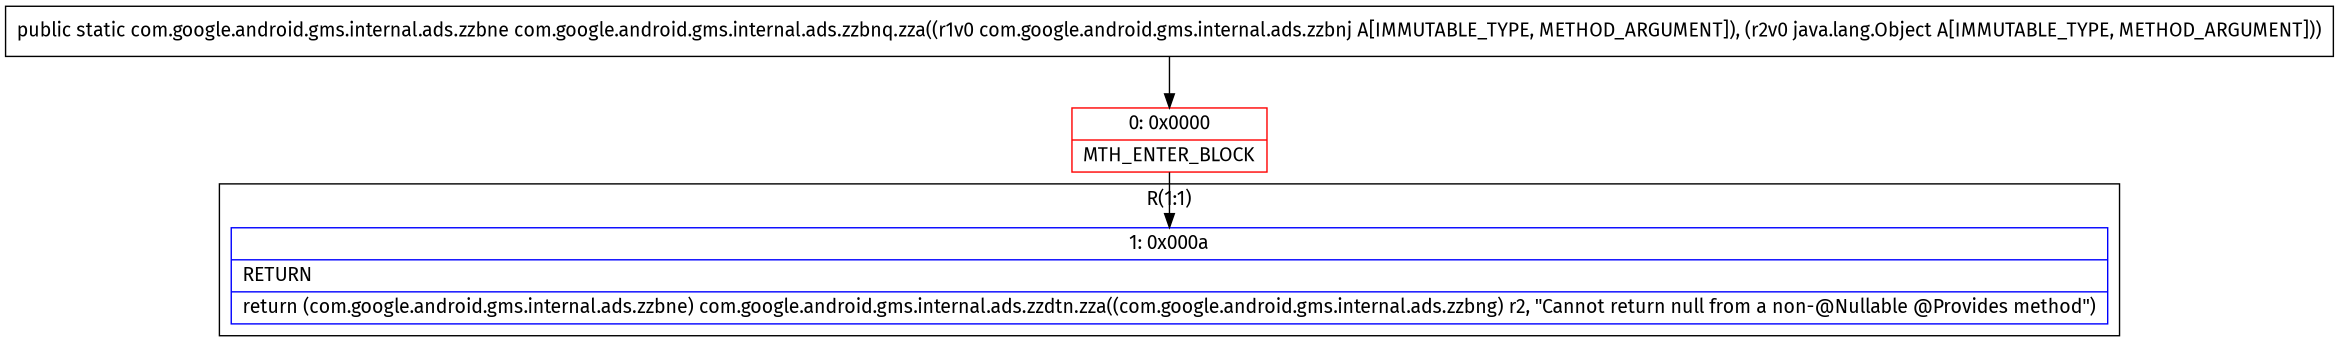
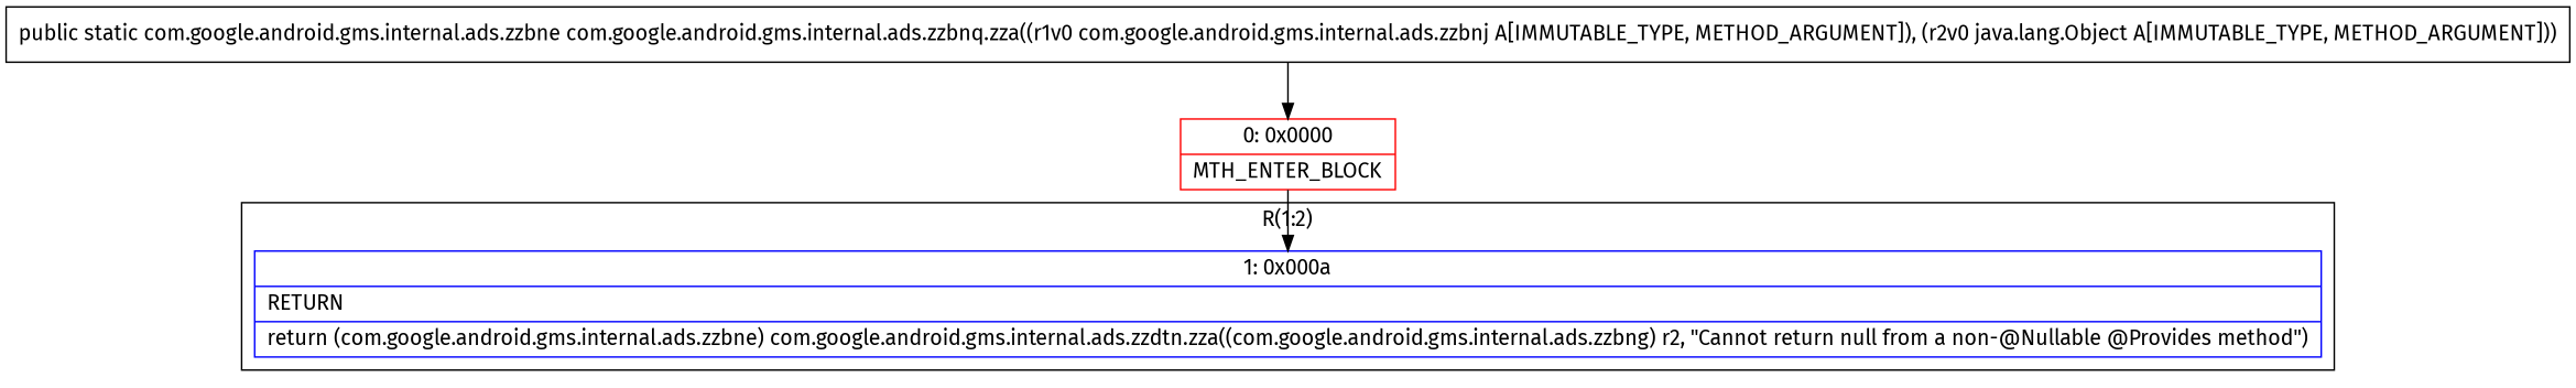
  digraph {
    fontname="Fira Sans"
    node [shape=record fontname="Fira Sans"]
    edge [fontname="Fira Sans"]
    n1 [color=blue label="{1\:\ 0x000a|RETURN\l|return (com.google.android.gms.internal.ads.zzbne) com.google.android.gms.internal.ads.zzdtn.zza((com.google.android.gms.internal.ads.zzbng) r2, \"Cannot return null from a non\-@Nullable @Provides method\")\l}"]
    n2 [color=red label="{0\:\ 0x0000|MTH_ENTER_BLOCK\l}"]
    n3 [label="{public static com.google.android.gms.internal.ads.zzbne com.google.android.gms.internal.ads.zzbnq.zza((r1v0 com.google.android.gms.internal.ads.zzbnj A[IMMUTABLE_TYPE, METHOD_ARGUMENT]), (r2v0 java.lang.Object A[IMMUTABLE_TYPE, METHOD_ARGUMENT])) }"]
    subgraph cluster_1 {
-     label="R(1:1)"
+     label="R(1:2)"
      n1
    }
    n2 -> n1
    n3 -> n2
  }
